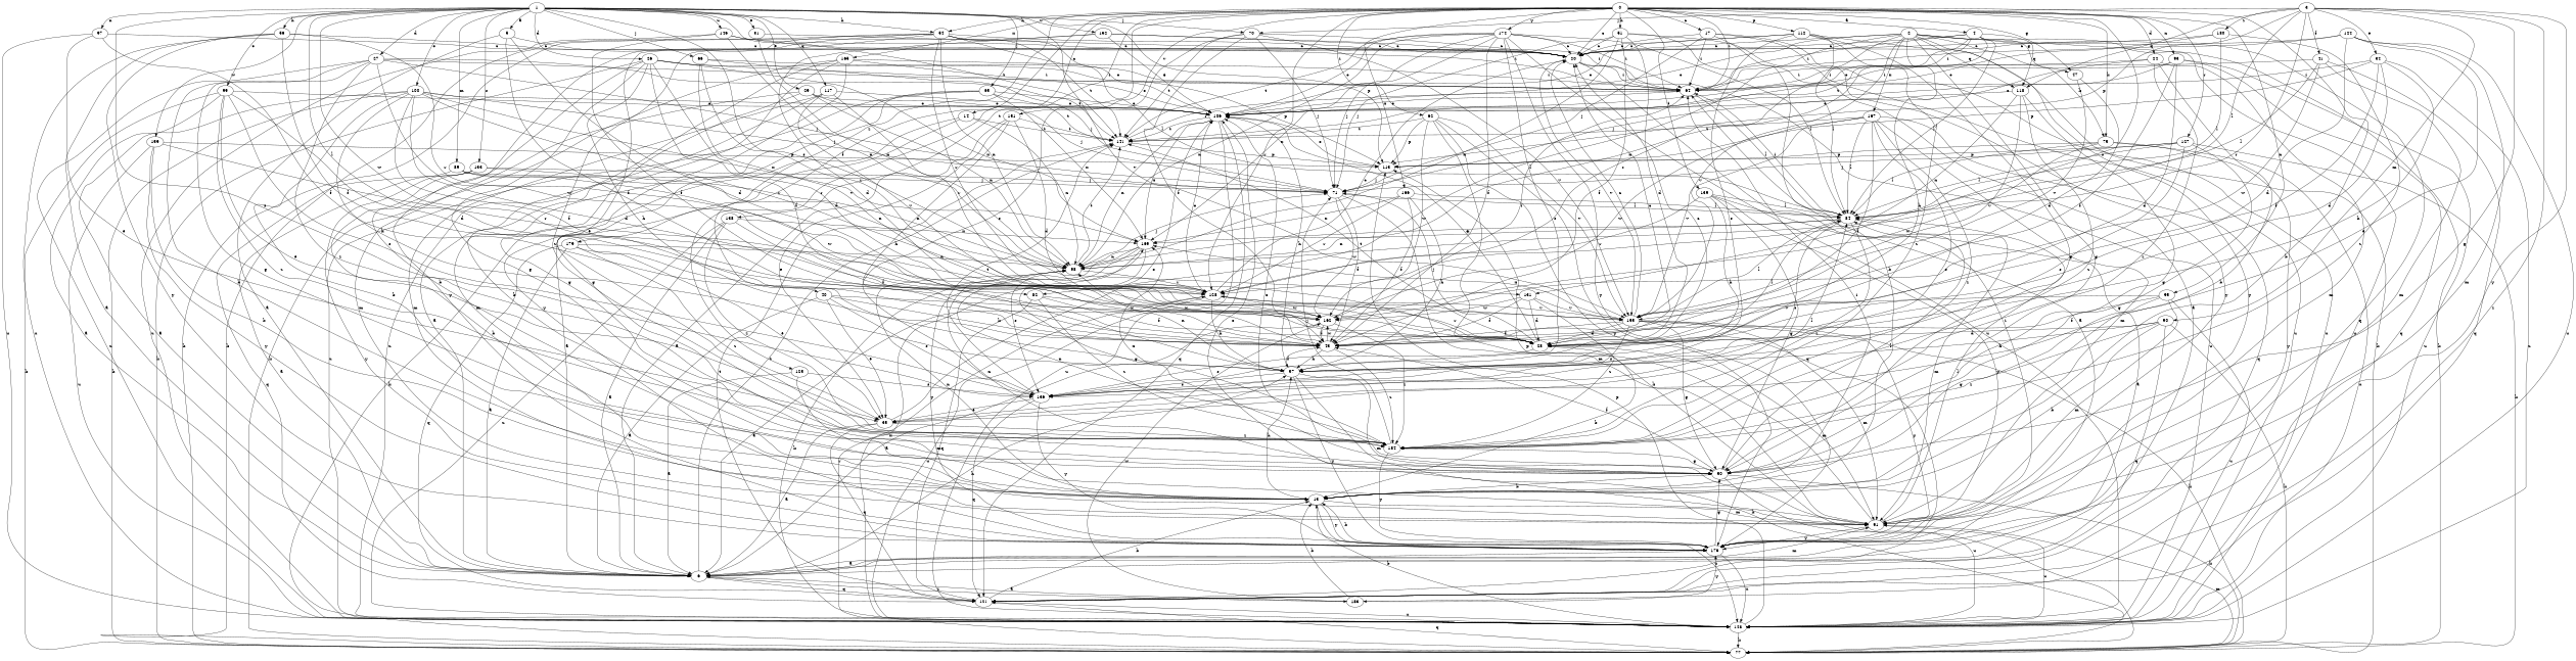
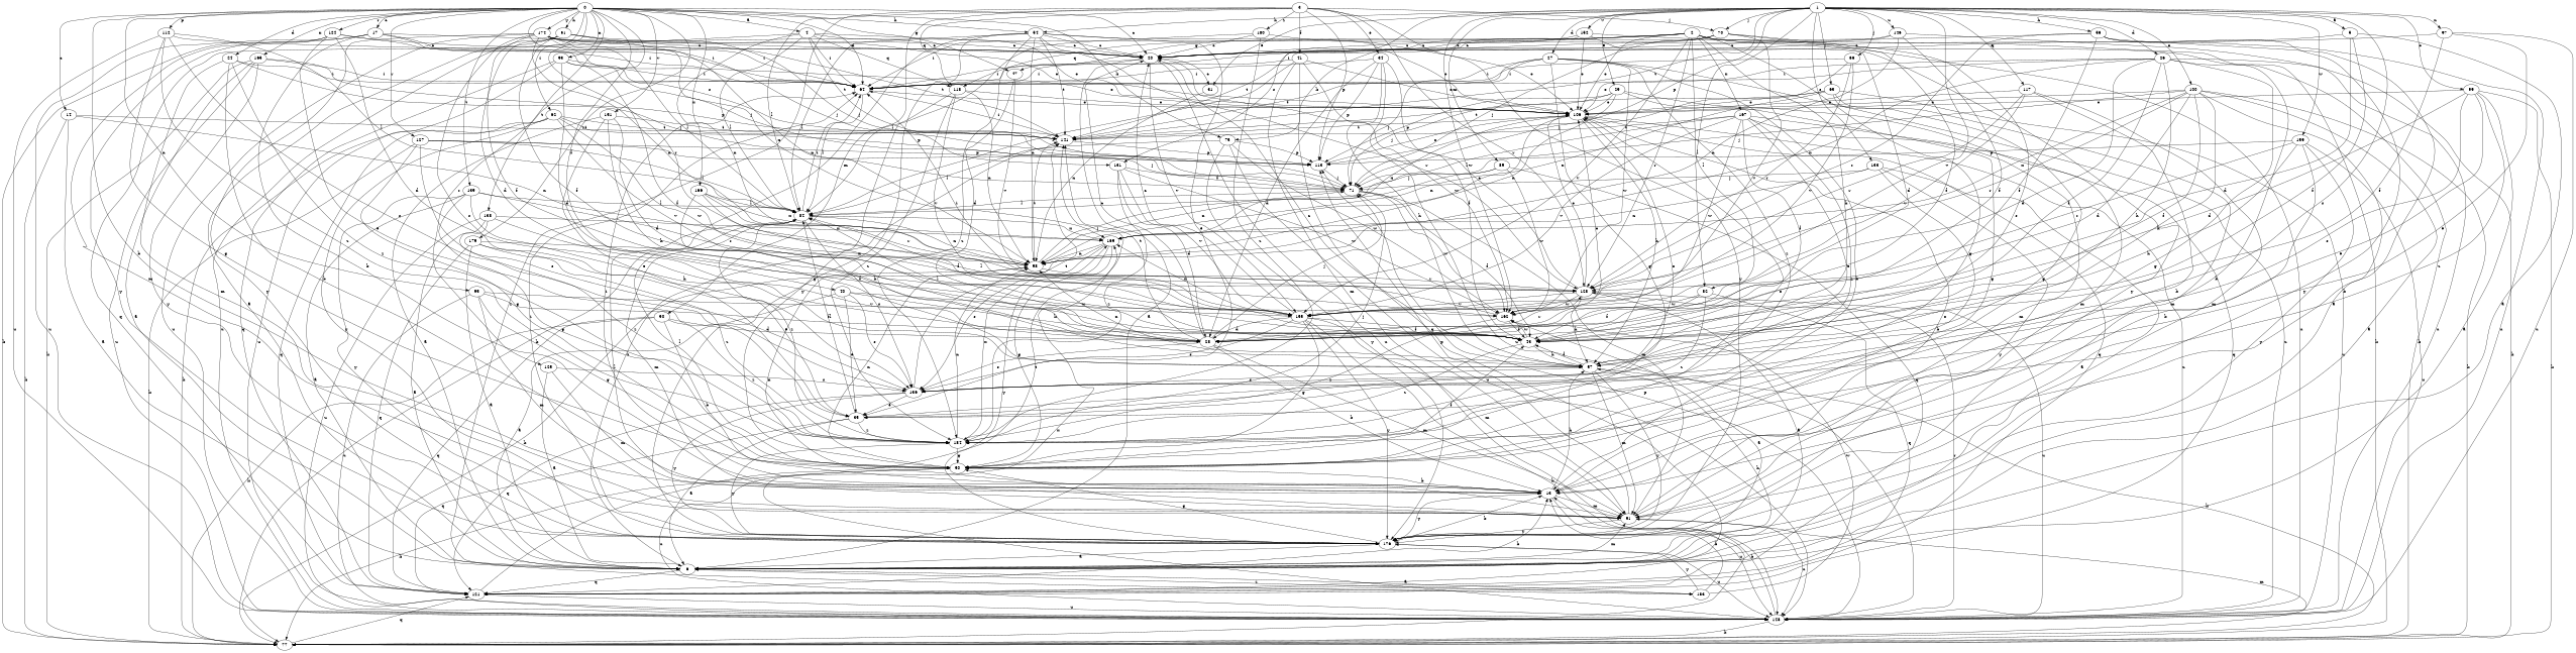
  strict digraph {
    0
    4
    13
    14
    17
    20
    24
    40
    47
    51
    54
    62
    64
    75
    93
    95
    112
    124
    125
    127
    128
    131
    138
    139
    151
    165
    166
    174
    179
    141
    106
    118
    84
    98
    121
    57
    148
    176
    91
    77
    6
    71
    155
    184
    n45 [label=136]
    162
    43
    35
    28
    113
    50
    169
    1
    5
    26
    27
    29
    31
    56
    65
    66
    70
    82
    89
    97
    99
    100
    117
    133
    146
    152
    159
    2
    167
    3
    34
    41
    90
    180
    183
    0 -> 4 [label=a]
    0 -> 13 [label=b]
    0 -> 14 [label=c]
    0 -> 17 [label=c]
    0 -> 20 [label=c]
    0 -> 24 [label=d]
    0 -> 40 [label=f]
    0 -> 47 [label=g]
    0 -> 51 [label=h]
    0 -> 54 [label=h]
    0 -> 62 [label=i]
    0 -> 64 [label=i]
    0 -> 75 [label=k]
    0 -> 93 [label=n]
    0 -> 95 [label=n]
    0 -> 112 [label=p]
+   0 -> 124 [label=r]
    0 -> 125 [label=r]
    0 -> 127 [label=r]
    0 -> 128 [label=r]
    0 -> 131 [label=s]
    0 -> 138 [label=t]
    0 -> 139 [label=t]
    0 -> 151 [label=v]
    0 -> 165 [label=x]
    0 -> 166 [label=x]
    0 -> 174 [label=y]
    0 -> 179 [label=z]
    4 -> 20 [label=c]
    4 -> 64 [label=i]
    4 -> 141 [label=t]
    4 -> 106 [label=o]
    4 -> 118 [label=q]
    4 -> 84 [label=l]
    4 -> 98 [label=n]
    4 -> 121 [label=q]
    13 -> 64 [label=i]
    13 -> 98 [label=n]
    13 -> 57 [label=h]
    13 -> 148 [label=u]
    13 -> 176 [label=y]
    13 -> 91 [label=m]
    14 -> 141 [label=t]
    14 -> 98 [label=n]
    14 -> 77 [label=k]
    14 -> 6 [label=a]
    17 -> 13 [label=b]
    17 -> 20 [label=c]
    17 -> 64 [label=i]
    17 -> 176 [label=y]
    17 -> 77 [label=k]
    17 -> 71 [label=j]
    20 -> 64 [label=i]
    20 -> 148 [label=u]
    20 -> 6 [label=a]
    20 -> 155 [label=v]
    24 -> 13 [label=b]
    24 -> 64 [label=i]
    24 -> 91 [label=m]
    24 -> 71 [label=j]
    24 -> 184 [label=z]
    40 -> 6 [label=a]
    40 -> n45 [label=s]
    40 -> 162 [label=w]
    40 -> 43 [label=k]
    40 -> 35 [label=e]
    47 -> 155 [label=v]
    47 -> 28 [label=d]
    51 -> 20 [label=c]
    51 -> 98 [label=n]
    51 -> 148 [label=u]
    51 -> 6 [label=a]
    51 -> 71 [label=j]
    51 -> 43 [label=f]
    51 -> 28 [label=d]
    54 -> 20 [label=c]
    54 -> 128 [label=r]
    54 -> 141 [label=t]
    54 -> 106 [label=o]
    54 -> 84 [label=l]
    54 -> 98 [label=n]
    54 -> 176 [label=y]
    54 -> 77 [label=k]
    54 -> 184 [label=z]
    54 -> 35 [label=e]
    62 -> 141 [label=t]
    62 -> 121 [label=q]
    62 -> 176 [label=y]
    62 -> 77 [label=k]
    62 -> 155 [label=v]
    62 -> 162 [label=w]
    62 -> 113 [label=p]
    64 -> 106 [label=o]
    64 -> 84 [label=l]
    75 -> 84 [label=l]
    75 -> 148 [label=u]
    75 -> 176 [label=y]
    75 -> 162 [label=w]
    75 -> 113 [label=p]
    93 -> 64 [label=i]
    93 -> 106 [label=o]
    93 -> 121 [label=q]
    93 -> 148 [label=u]
    93 -> 43 [label=f]
    93 -> 28 [label=d]
    95 -> 148 [label=u]
    95 -> 91 [label=m]
    95 -> 155 [label=v]
    95 -> 43 [label=f]
    95 -> 50 [label=g]
    112 -> 20 [label=c]
-   112 -> 106 [label=o]
+   41 -> 106 [label=o]
    112 -> 84 [label=l]
    112 -> 148 [label=u]
    112 -> 184 [label=z]
    112 -> n45 [label=s]
    112 -> 50 [label=g]
    124 -> 20 [label=c]
    124 -> 64 [label=i]
    124 -> 148 [label=u]
    124 -> 91 [label=m]
    124 -> 35 [label=e]
    124 -> 28 [label=d]
    125 -> 91 [label=m]
    125 -> 6 [label=a]
    125 -> n45 [label=s]
    127 -> 84 [label=l]
    127 -> 77 [label=k]
    127 -> 71 [label=j]
    127 -> n45 [label=s]
    127 -> 113 [label=p]
    127 -> 50 [label=g]
    128 -> 20 [label=c]
    128 -> 106 [label=o]
    128 -> 57 [label=h]
    128 -> 148 [label=u]
    128 -> 6 [label=a]
    128 -> 155 [label=v]
    128 -> 162 [label=w]
    131 -> 155 [label=v]
    131 -> 184 [label=z]
    131 -> 162 [label=w]
-   131 -> 43 [label=f]
+   131 -> 71 [label=f]
    131 -> 28 [label=d]
    138 -> 148 [label=u]
    138 -> 6 [label=a]
    138 -> 184 [label=z]
    138 -> 43 [label=f]
    138 -> 169 [label=x]
    139 -> 128 [label=r]
    139 -> 84 [label=l]
    139 -> 57 [label=h]
    139 -> 176 [label=y]
    139 -> 6 [label=a]
    139 -> 50 [label=g]
    151 -> 141 [label=t]
    151 -> 57 [label=h]
    151 -> 6 [label=a]
    151 -> 35 [label=e]
    151 -> 28 [label=d]
    165 -> 64 [label=i]
    165 -> 148 [label=u]
    165 -> 176 [label=y]
    165 -> 77 [label=k]
    165 -> 6 [label=a]
    165 -> 113 [label=p]
    166 -> 128 [label=r]
    166 -> 84 [label=l]
    166 -> 57 [label=h]
    166 -> 43 [label=f]
    166 -> 169 [label=x]
    174 -> 20 [label=c]
    174 -> 64 [label=i]
    174 -> 141 [label=t]
    174 -> 106 [label=o]
    174 -> 84 [label=l]
    174 -> 98 [label=n]
    174 -> 148 [label=u]
    174 -> 176 [label=y]
    174 -> 71 [label=j]
    174 -> n45 [label=s]
    174 -> 43 [label=f]
    174 -> 169 [label=x]
    179 -> 98 [label=n]
    179 -> 121 [label=q]
    179 -> 6 [label=a]
    179 -> 184 [label=z]
    179 -> 35 [label=e]
    141 -> 64 [label=i]
    141 -> 113 [label=p]
    106 -> 141 [label=t]
    106 -> 98 [label=n]
    106 -> 121 [label=q]
    106 -> 57 [label=h]
    106 -> 148 [label=u]
    106 -> 169 [label=x]
    118 -> 106 [label=o]
    118 -> 98 [label=n]
    118 -> 155 [label=v]
    118 -> 184 [label=z]
    118 -> 50 [label=g]
    84 -> 64 [label=i]
    84 -> 98 [label=n]
    84 -> 91 [label=m]
    84 -> 184 [label=z]
    84 -> n45 [label=s]
    84 -> 169 [label=x]
    98 -> 128 [label=r]
    98 -> 141 [label=t]
    98 -> 71 [label=j]
    121 -> 13 [label=b]
    121 -> 141 [label=t]
    121 -> 148 [label=u]
    57 -> 20 [label=c]
    57 -> 98 [label=n]
    57 -> 176 [label=y]
    57 -> 91 [label=m]
    57 -> 77 [label=k]
    57 -> n45 [label=s]
    57 -> 43 [label=f]
    148 -> 13 [label=b]
    148 -> 128 [label=r]
    148 -> 77 [label=k]
    148 -> 113 [label=p]
    148 -> 169 [label=x]
    176 -> 13 [label=b]
    176 -> 64 [label=i]
    176 -> 148 [label=u]
    176 -> 6 [label=a]
    176 -> 50 [label=g]
    91 -> 106 [label=o]
    91 -> 84 [label=l]
    91 -> 148 [label=u]
    91 -> 176 [label=y]
    91 -> 113 [label=p]
    77 -> 121 [label=q]
    77 -> 91 [label=m]
    6 -> 141 [label=t]
    6 -> 121 [label=q]
    6 -> 57 [label=h]
    6 -> 91 [label=m]
    6 -> 183 [label=z]
    71 -> 84 [label=l]
    71 -> 91 [label=m]
    71 -> 162 [label=w]
    71 -> 43 [label=f]
    155 -> 20 [label=c]
    155 -> 84 [label=l]
    155 -> 176 [label=y]
    155 -> 91 [label=m]
    155 -> 77 [label=k]
    155 -> n45 [label=s]
    155 -> 43 [label=f]
    155 -> 28 [label=d]
    155 -> 50 [label=g]
    155 -> 169 [label=x]
    184 -> 98 [label=n]
    184 -> 176 [label=y]
    184 -> 71 [label=j]
    184 -> 50 [label=g]
    184 -> 169 [label=x]
    n45 -> 141 [label=t]
    n45 -> 121 [label=q]
    n45 -> 176 [label=y]
    n45 -> 35 [label=e]
    162 -> 64 [label=i]
    162 -> 6 [label=a]
    162 -> 184 [label=z]
    162 -> 43 [label=f]
    43 -> 57 [label=h]
    43 -> 184 [label=z]
    43 -> 162 [label=w]
    35 -> 106 [label=o]
    35 -> 84 [label=l]
    35 -> 121 [label=q]
    35 -> 6 [label=a]
    35 -> 184 [label=z]
    28 -> 13 [label=b]
    28 -> 20 [label=c]
    28 -> 128 [label=r]
    28 -> 141 [label=t]
    28 -> 106 [label=o]
    28 -> 84 [label=l]
    28 -> 91 [label=m]
    28 -> 71 [label=j]
    28 -> n45 [label=s]
    113 -> 106 [label=o]
    113 -> 71 [label=j]
    50 -> 13 [label=b]
    50 -> 106 [label=o]
    50 -> 84 [label=l]
    50 -> 98 [label=n]
    50 -> 148 [label=u]
    50 -> 77 [label=k]
    50 -> 43 [label=f]
    169 -> 98 [label=n]
    169 -> 176 [label=y]
    169 -> 77 [label=k]
    169 -> n45 [label=s]
    169 -> 50 [label=g]
    1 -> 54 [label=h]
    1 -> 131 [label=s]
    1 -> 141 [label=t]
    1 -> 155 [label=v]
    1 -> n45 [label=s]
    1 -> 162 [label=w]
    1 -> 113 [label=p]
    1 -> 5 [label=a]
    1 -> 26 [label=d]
    1 -> 27 [label=d]
    1 -> 29 [label=e]
    1 -> 31 [label=e]
    1 -> 56 [label=h]
    1 -> 65 [label=j]
    1 -> 66 [label=j]
    1 -> 70 [label=j]
    1 -> 82 [label=l]
    1 -> 89 [label=m]
    1 -> 97 [label=n]
    1 -> 99 [label=o]
    1 -> 100 [label=o]
    1 -> 117 [label=q]
    1 -> 133 [label=s]
    1 -> 146 [label=u]
    1 -> 152 [label=v]
    1 -> 159 [label=w]
    5 -> 20 [label=c]
    5 -> 6 [label=a]
    5 -> 43 [label=f]
    5 -> 28 [label=d]
    26 -> 13 [label=b]
    26 -> 64 [label=i]
    26 -> 106 [label=o]
    26 -> 57 [label=h]
    26 -> 77 [label=k]
    26 -> 43 [label=f]
    26 -> 28 [label=d]
    26 -> 50 [label=g]
    26 -> 169 [label=x]
    27 -> 13 [label=b]
    27 -> 64 [label=i]
    27 -> 141 [label=t]
    27 -> 148 [label=u]
    27 -> 71 [label=j]
    27 -> 184 [label=z]
    27 -> 162 [label=w]
    27 -> 50 [label=g]
    29 -> 106 [label=o]
    29 -> 98 [label=n]
    29 -> 91 [label=m]
    29 -> 71 [label=j]
+   29 -> 113 [label=p]
    29 -> 50 [label=g]
-   31 -> 20 [label=c]
+   20 -> 31 [label=c]
    31 -> 98 [label=n]
    56 -> 20 [label=c]
    56 -> 128 [label=r]
    56 -> 148 [label=u]
    56 -> 176 [label=y]
    56 -> 6 [label=a]
    56 -> 43 [label=f]
    65 -> 141 [label=t]
    65 -> 106 [label=o]
    65 -> 148 [label=u]
    65 -> 91 [label=m]
    65 -> 50 [label=g]
    65 -> 169 [label=x]
    66 -> 64 [label=i]
    66 -> 128 [label=r]
    66 -> 71 [label=j]
    66 -> 155 [label=v]
    70 -> 20 [label=c]
    70 -> 141 [label=t]
    70 -> 71 [label=j]
    70 -> 155 [label=v]
    70 -> n45 [label=s]
    70 -> 43 [label=f]
    82 -> 121 [label=q]
    82 -> 184 [label=z]
    82 -> 162 [label=w]
    82 -> 43 [label=f]
    89 -> 98 [label=n]
    89 -> 121 [label=q]
    89 -> 71 [label=j]
    89 -> 162 [label=w]
    97 -> 20 [label=c]
    97 -> 148 [label=u]
    97 -> 43 [label=f]
    97 -> 35 [label=e]
    99 -> 106 [label=o]
    99 -> 77 [label=k]
    99 -> 6 [label=a]
    99 -> 184 [label=z]
    99 -> n45 [label=s]
    99 -> 35 [label=e]
    99 -> 28 [label=d]
    100 -> 13 [label=b]
    100 -> 128 [label=r]
    100 -> 106 [label=o]
    100 -> 57 [label=h]
    100 -> 77 [label=k]
    100 -> 6 [label=a]
    100 -> 71 [label=j]
    100 -> 43 [label=f]
    100 -> 28 [label=d]
    100 -> 169 [label=x]
    117 -> 13 [label=b]
    117 -> 128 [label=r]
    117 -> 106 [label=o]
    117 -> 91 [label=m]
    117 -> 155 [label=v]
    133 -> 13 [label=b]
    133 -> 98 [label=n]
    133 -> 176 [label=y]
    133 -> 6 [label=a]
    133 -> 71 [label=j]
    146 -> 20 [label=c]
    146 -> 64 [label=i]
    146 -> 98 [label=n]
    146 -> 148 [label=u]
    146 -> 43 [label=f]
    152 -> 20 [label=c]
    152 -> 64 [label=i]
    152 -> 106 [label=o]
    152 -> 77 [label=k]
    152 -> 28 [label=d]
    159 -> 13 [label=b]
    159 -> 128 [label=r]
    159 -> 148 [label=u]
    159 -> 176 [label=y]
    159 -> 113 [label=p]
    2 -> 20 [label=c]
    2 -> 47 [label=g]
    2 -> 75 [label=k]
    2 -> 128 [label=r]
    2 -> 106 [label=o]
    2 -> 118 [label=q]
    2 -> 57 [label=h]
    2 -> 148 [label=u]
    2 -> 176 [label=y]
    2 -> 77 [label=k]
    2 -> 155 [label=v]
    2 -> 50 [label=g]
    2 -> 82 [label=l]
    2 -> 167 [label=x]
    167 -> 141 [label=t]
    167 -> 84 [label=l]
    167 -> 121 [label=q]
    167 -> 91 [label=m]
    167 -> 155 [label=v]
    167 -> 184 [label=z]
    167 -> 162 [label=w]
    167 -> 43 [label=f]
    167 -> 35 [label=e]
    3 -> 128 [label=r]
    3 -> 118 [label=q]
    3 -> 84 [label=l]
    3 -> 176 [label=y]
    3 -> 113 [label=p]
-   3 -> 50 [label=g]
    3 -> 70 [label=j]
    3 -> 34 [label=e]
    3 -> 41 [label=f]
    3 -> 90 [label=m]
    3 -> 180 [label=z]
    3 -> 183 [label=z]
    34 -> 64 [label=i]
    34 -> 57 [label=h]
    34 -> 148 [label=u]
    34 -> 43 [label=f]
    34 -> 28 [label=d]
    34 -> 113 [label=p]
    41 -> 64 [label=i]
    41 -> 84 [label=l]
    41 -> 121 [label=q]
    41 -> 91 [label=m]
    41 -> 162 [label=w]
    90 -> 13 [label=b]
    90 -> 121 [label=q]
-   90 -> 57 [label=h]
+   159 -> 57 [label=h]
    90 -> 77 [label=k]
    90 -> 184 [label=z]
    90 -> 28 [label=d]
    180 -> 20 [label=c]
    180 -> 106 [label=o]
    180 -> 84 [label=l]
    180 -> 184 [label=z]
    183 -> 13 [label=b]
    183 -> 176 [label=y]
    183 -> 6 [label=a]
    183 -> 162 [label=w]
  }
